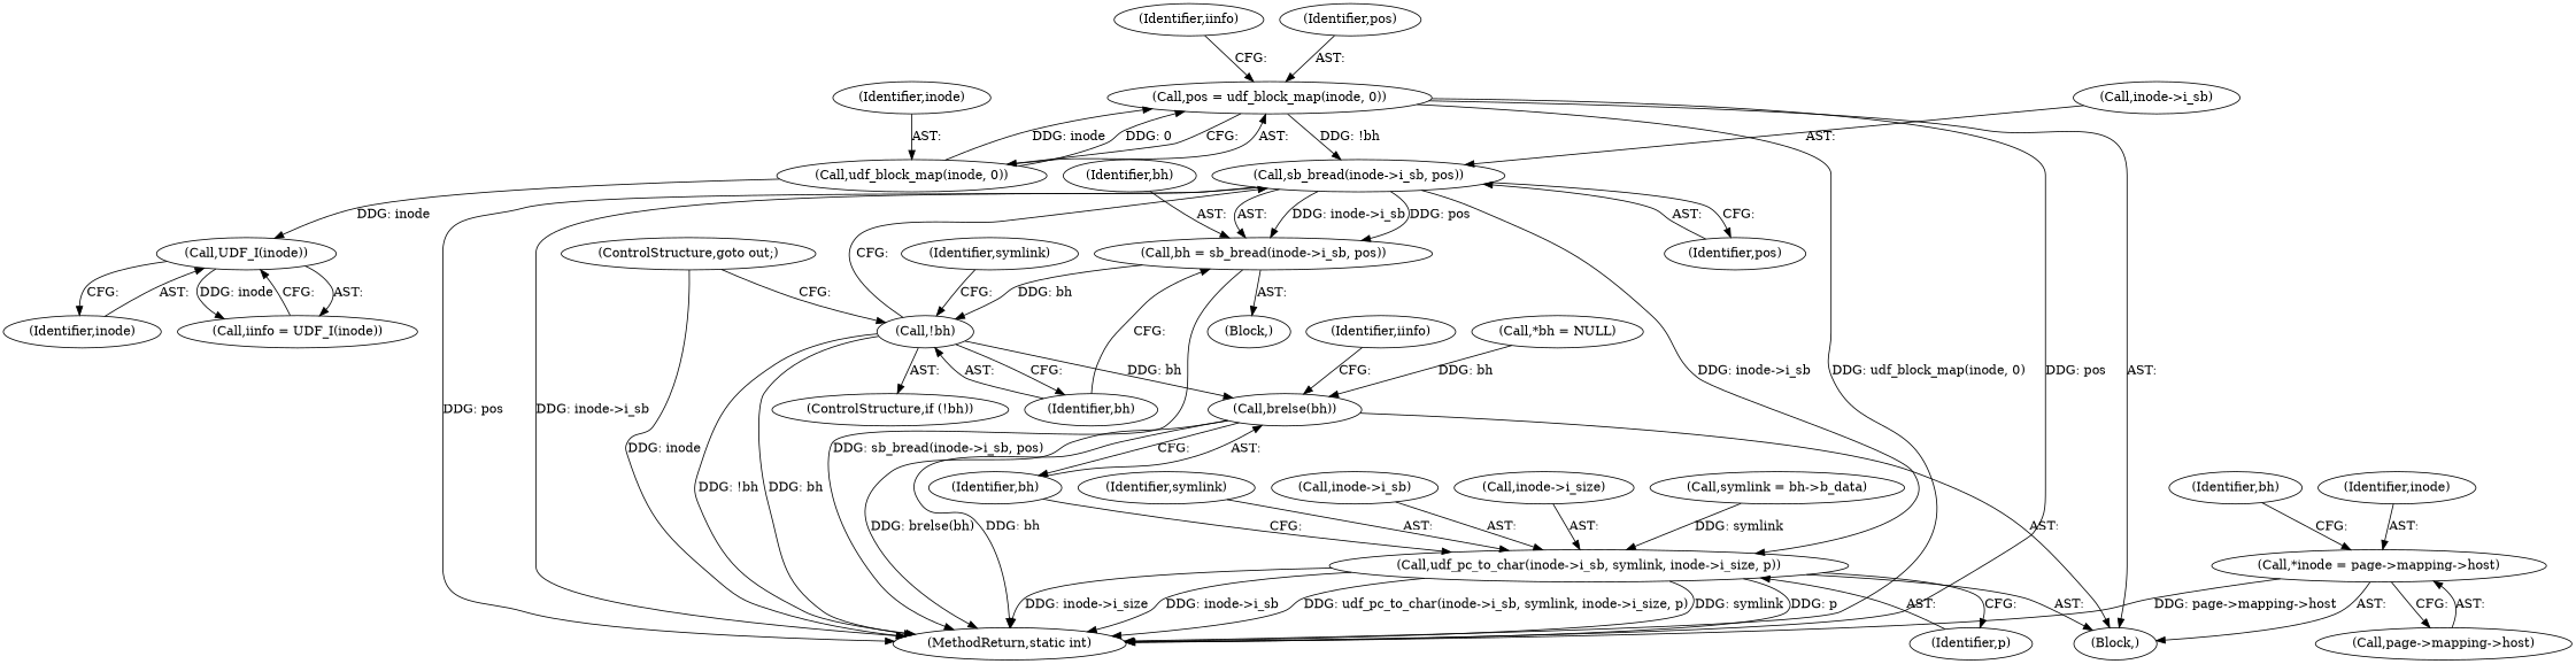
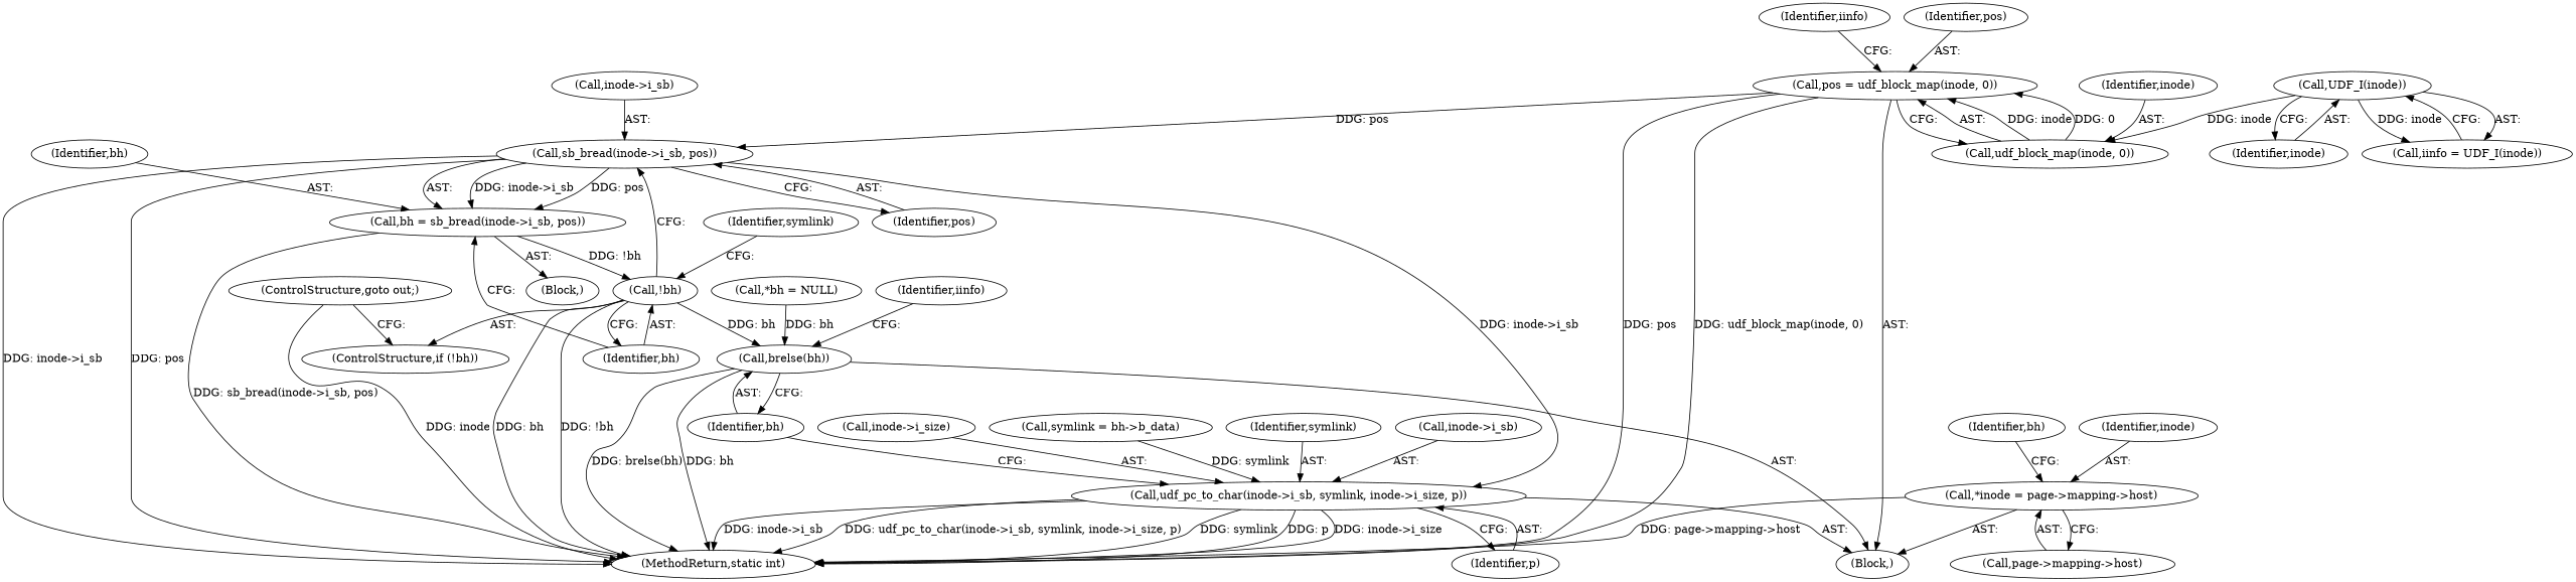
  digraph {
    n1 [label="(Call,sb_bread(inode->i_sb, pos))"]
    n2 [label="(Call,bh = sb_bread(inode->i_sb, pos))"]
    n3 [label="(Call,udf_pc_to_char(inode->i_sb, symlink, inode->i_size, p))"]
    n4 [label="(MethodReturn,static int)"]
    n5 [label="(Identifier,pos)"]
    n6 [label="(Call,!bh)"]
    n7 [label="(Block,)"]
    n8 [label="(Block,)"]
    n9 [label="(Identifier,p)"]
    n10 [label="(Call,pos = udf_block_map(inode, 0))"]
    n11 [label="(Call,udf_block_map(inode, 0))"]
    n12 [label="(Call,UDF_I(inode))"]
    n13 [label="(Call,iinfo = UDF_I(inode))"]
    n14 [label="(Identifier,inode)"]
    n15 [label="(Call,*inode = page->mapping->host)"]
    n16 [label="(Call,page->mapping->host)"]
    n17 [label="(Call,brelse(bh))"]
    n18 [label="(ControlStructure,if (!bh))"]
    n19 [label="(Identifier,bh)"]
    n20 [label="(Identifier,bh)"]
    n21 [label="(ControlStructure,goto out;)"]
    n22 [label="(Identifier,bh)"]
    n23 [label="(Identifier,iinfo)"]
    n24 [label="(Identifier,pos)"]
    n25 [label="(Call,inode->i_size)"]
    n26 [label="(Call,inode->i_sb)"]
    n27 [label="(Identifier,bh)"]
    n28 [label="(Call,symlink = bh->b_data)"]
    n29 [label="(Identifier,symlink)"]
    n30 [label="(Identifier,inode)"]
    n31 [label="(Identifier,symlink)"]
    n32 [label="(Call,inode->i_sb)"]
    n33 [label="(Call,*bh = NULL)"]
    n34 [label="(Identifier,iinfo)"]
    n35 [label="(Identifier,inode)"]
    n1 -> n2 [label="AST: "]
    n1 -> n2 [label="DDG: inode->i_sb"]
    n1 -> n2 [label="DDG: pos"]
    n1 -> n3 [label="DDG: inode->i_sb"]
    n1 -> n4 [label="DDG: pos"]
    n1 -> n4 [label="DDG: inode->i_sb"]
    n1 -> n5 [label="CFG: "]
    n2 -> n4 [label="DDG: sb_bread(inode->i_sb, pos)"]
-   n2 -> n6 [label="DDG: bh"]
+   n2 -> n6 [label="DDG: !bh"]
    n2 -> n7 [label="AST: "]
    n3 -> n4 [label="DDG: udf_pc_to_char(inode->i_sb, symlink, inode->i_size, p)"]
    n3 -> n4 [label="DDG: symlink"]
    n3 -> n4 [label="DDG: p"]
    n3 -> n4 [label="DDG: inode->i_size"]
    n3 -> n4 [label="DDG: inode->i_sb"]
    n3 -> n8 [label="AST: "]
    n3 -> n9 [label="CFG: "]
    n5 -> n1 [label="AST: "]
    n6 -> n1 [label="CFG: "]
    n6 -> n4 [label="DDG: bh"]
    n6 -> n4 [label="DDG: !bh"]
    n6 -> n17 [label="DDG: bh"]
    n6 -> n18 [label="AST: "]
    n6 -> n19 [label="CFG: "]
    n9 -> n3 [label="AST: "]
-   n10 -> n1 [label="DDG: !bh"]
+   n10 -> n1 [label="DDG: pos"]
    n10 -> n4 [label="DDG: pos"]
    n10 -> n4 [label="DDG: udf_block_map(inode, 0)"]
    n10 -> n8 [label="AST: "]
    n10 -> n11 [label="CFG: "]
    n11 -> n10 [label="AST: "]
    n11 -> n10 [label="DDG: inode"]
    n11 -> n10 [label="DDG: 0"]
-   n11 -> n12 [label="DDG: inode"]
+   n12 -> n11 [label="DDG: inode"]
    n12 -> n13 [label="AST: "]
    n12 -> n13 [label="DDG: inode"]
    n12 -> n14 [label="CFG: "]
    n13 -> n12 [label="CFG: "]
    n14 -> n12 [label="AST: "]
    n15 -> n4 [label="DDG: page->mapping->host"]
    n15 -> n8 [label="AST: "]
    n15 -> n16 [label="CFG: "]
    n16 -> n15 [label="AST: "]
    n17 -> n4 [label="DDG: brelse(bh)"]
    n17 -> n4 [label="DDG: bh"]
    n17 -> n8 [label="AST: "]
    n17 -> n20 [label="CFG: "]
    n19 -> n2 [label="CFG: "]
    n19 -> n6 [label="AST: "]
    n20 -> n3 [label="CFG: "]
    n20 -> n17 [label="AST: "]
    n21 -> n4 [label="DDG: inode"]
-   n21 -> n6 [label="CFG: "]
+   n21 -> n18 [label="CFG: "]
    n22 -> n15 [label="CFG: "]
    n23 -> n10 [label="CFG: "]
    n24 -> n10 [label="AST: "]
    n25 -> n3 [label="AST: "]
    n26 -> n1 [label="AST: "]
    n27 -> n2 [label="AST: "]
    n28 -> n3 [label="DDG: symlink"]
    n29 -> n3 [label="AST: "]
    n30 -> n15 [label="AST: "]
    n31 -> n6 [label="CFG: "]
    n32 -> n3 [label="AST: "]
    n33 -> n17 [label="DDG: bh"]
    n34 -> n17 [label="CFG: "]
    n35 -> n11 [label="AST: "]
  }
